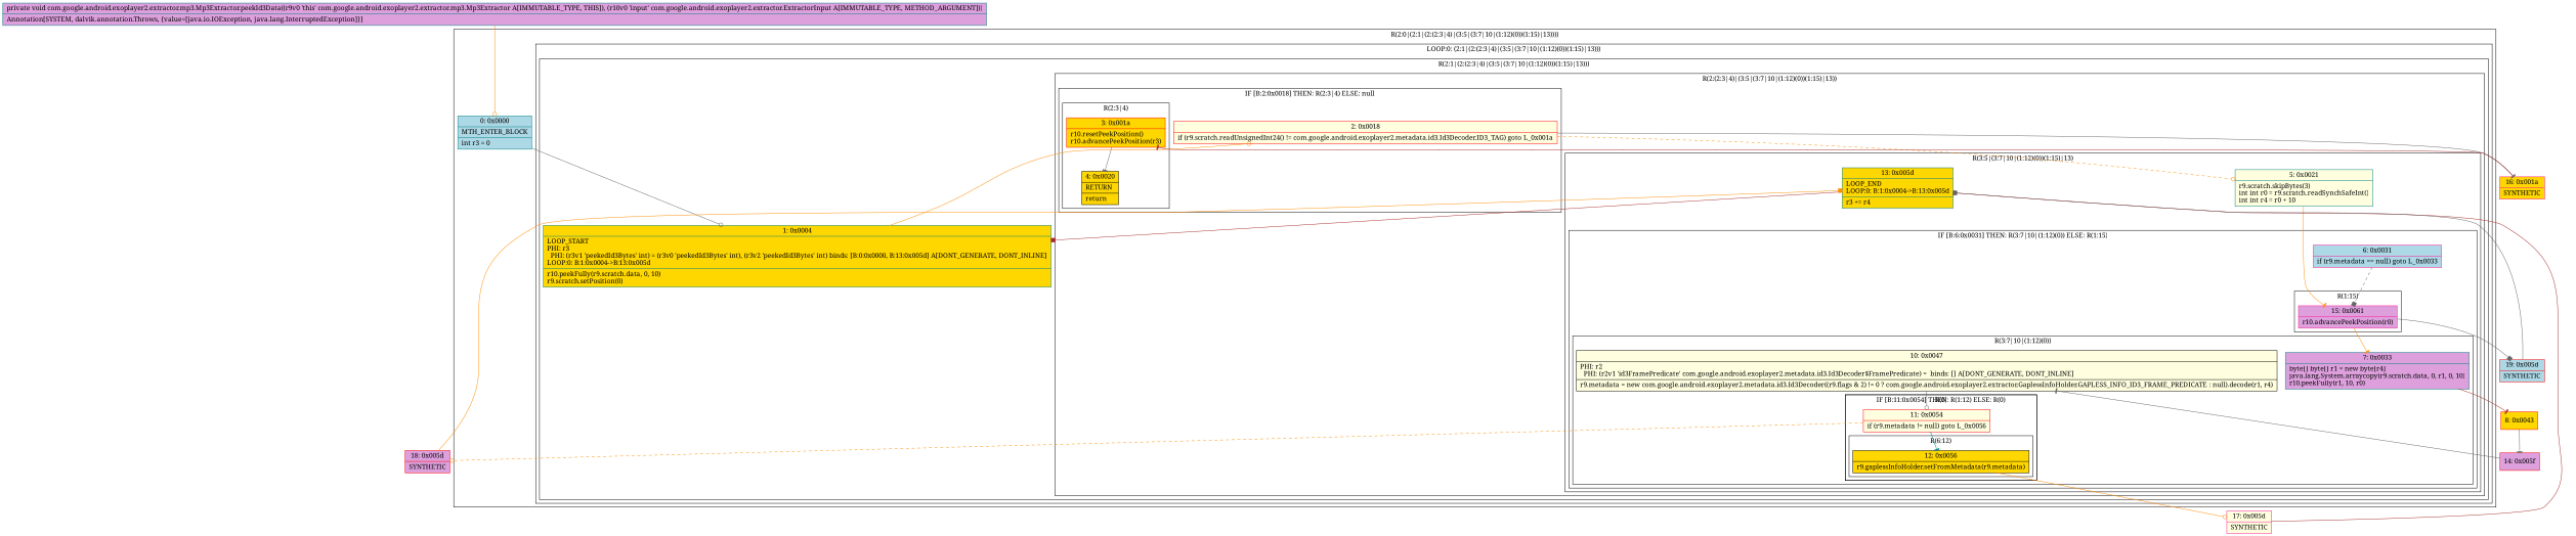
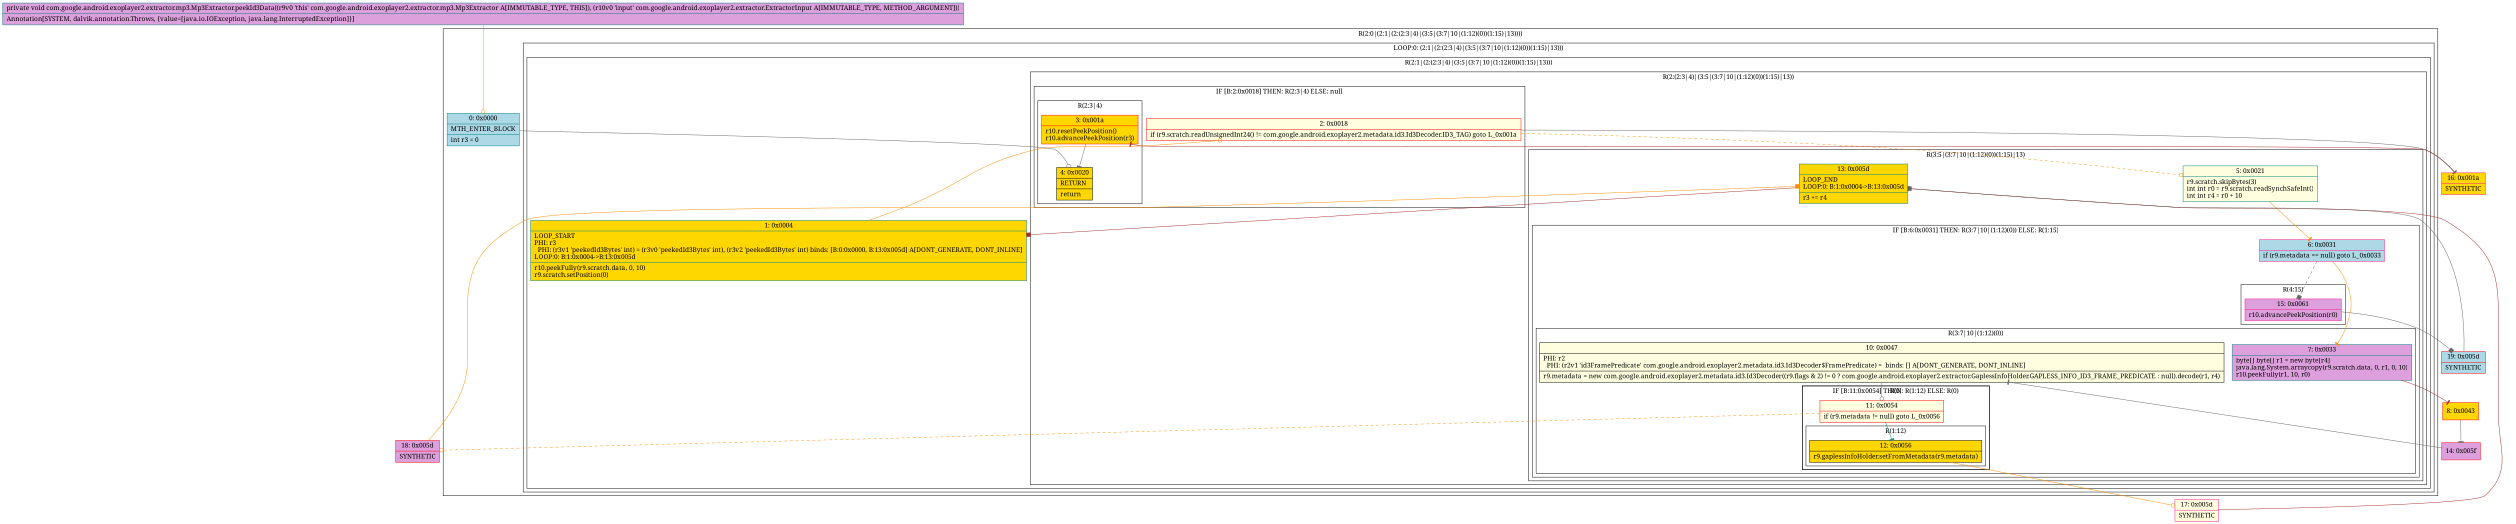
  digraph {
    fontname="Noto Serif"
    node [color=red fillcolor=gold fontname="Noto Serif" shape=record style=filled]
    edge [arrowhead=tee color=gray40 fontname="Noto Serif"]
    n1 [label="{3\:\ 0x001a|r10.resetPeekPosition()\lr10.advancePeekPosition(r3)\l}"]
    n2 [color=black label="{4\:\ 0x0020|RETURN\l|return\l}"]
    n3 [fillcolor=lightyellow label="{2\:\ 0x0018|if (r9.scratch.readUnsignedInt24() != com.google.android.exoplayer2.metadata.id3.Id3Decoder.ID3_TAG) goto L_0x001a\l}"]
    n4 [color=black label="{12\:\ 0x0056|r9.gaplessInfoHolder.setFromMetadata(r9.metadata)\l}"]
    n5 [fillcolor=lightyellow label="{11\:\ 0x0054|if (r9.metadata != null) goto L_0x0056\l}"]
    n6 [color=teal fillcolor=plum label="{7\:\ 0x0033|byte[] byte[] r1 = new byte[r4]\ljava.lang.System.arraycopy(r9.scratch.data, 0, r1, 0, 10)\lr10.peekFully(r1, 10, r0)\l}"]
    n7 [color=black fillcolor=lightyellow label="{10\:\ 0x0047|PHI: r2 \l  PHI: (r2v1 'id3FramePredicate' com.google.android.exoplayer2.metadata.id3.Id3Decoder$FramePredicate) =  binds: [] A[DONT_GENERATE, DONT_INLINE]\l|r9.metadata = new com.google.android.exoplayer2.metadata.id3.Id3Decoder((r9.flags & 2) != 0 ? com.google.android.exoplayer2.extractor.GaplessInfoHolder.GAPLESS_INFO_ID3_FRAME_PREDICATE : null).decode(r1, r4)\l}"]
    n8 [color=deeppink fillcolor=plum label="{15\:\ 0x0061|r10.advancePeekPosition(r0)\l}"]
    n9 [color=deeppink fillcolor=lightblue label="{6\:\ 0x0031|if (r9.metadata == null) goto L_0x0033\l}"]
    n10 [color=teal fillcolor=lightyellow label="{5\:\ 0x0021|r9.scratch.skipBytes(3)\lint int r0 = r9.scratch.readSynchSafeInt()\lint int r4 = r0 + 10\l}"]
    n11 [color=teal label="{13\:\ 0x005d|LOOP_END\lLOOP:0: B:1:0x0004\-\>B:13:0x005d\l|r3 += r4\l}"]
    n12 [color=teal label="{1\:\ 0x0004|LOOP_START\lPHI: r3 \l  PHI: (r3v1 'peekedId3Bytes' int) = (r3v0 'peekedId3Bytes' int), (r3v2 'peekedId3Bytes' int) binds: [B:0:0x0000, B:13:0x005d] A[DONT_GENERATE, DONT_INLINE]\lLOOP:0: B:1:0x0004\-\>B:13:0x005d\l|r10.peekFully(r9.scratch.data, 0, 10)\lr9.scratch.setPosition(0)\l}"]
    n13 [color=teal fillcolor=lightblue label="{0\:\ 0x0000|MTH_ENTER_BLOCK\l|int r3 = 0\l}"]
    n14 [color=deeppink label="{16\:\ 0x001a|SYNTHETIC\l}"]
    n15 [color=deeppink fillcolor=lightyellow label="{17\:\ 0x005d|SYNTHETIC\l}"]
    n16 [fillcolor=plum label="{18\:\ 0x005d|SYNTHETIC\l}"]
    n17 [label="{8\:\ 0x0043}"]
    n18 [fillcolor=lightblue label="{19\:\ 0x005d|SYNTHETIC\l}"]
    n19 [fillcolor=plum label="{14\:\ 0x005f}"]
    n20 [color=teal fillcolor=plum label="{private void com.google.android.exoplayer2.extractor.mp3.Mp3Extractor.peekId3Data((r9v0 'this' com.google.android.exoplayer2.extractor.mp3.Mp3Extractor A[IMMUTABLE_TYPE, THIS]), (r10v0 'input' com.google.android.exoplayer2.extractor.ExtractorInput A[IMMUTABLE_TYPE, METHOD_ARGUMENT]))  | Annotation[SYSTEM, dalvik.annotation.Throws, \{value=[java.io.IOException, java.lang.InterruptedException]\}]\l}"]
    subgraph cluster_1 {
      label="R(2:0|(2:1|(2:(2:3|4)|(3:5|(3:7|10|(1:12)(0))(1:15)|13))))"
      n13
      subgraph cluster_2 {
        label="LOOP:0: (2:1|(2:(2:3|4)|(3:5|(3:7|10|(1:12)(0))(1:15)|13)))"
        subgraph cluster_3 {
          label="R(2:1|(2:(2:3|4)|(3:5|(3:7|10|(1:12)(0))(1:15)|13)))"
          n12
          subgraph cluster_4 {
            label="R(2:(2:3|4)|(3:5|(3:7|10|(1:12)(0))(1:15)|13))"
            subgraph cluster_5 {
              label="IF [B:2:0x0018] THEN: R(2:3|4) ELSE: null"
              n3
              subgraph cluster_6 {
                label="R(2:3|4)"
                n1
                n2
              }
            }
            subgraph cluster_7 {
              label="R(3:5|(3:7|10|(1:12)(0))(1:15)|13)"
              n10
              n11
              subgraph cluster_8 {
                label="IF [B:6:0x0031] THEN: R(3:7|10|(1:12)(0)) ELSE: R(1:15)"
                n9
                subgraph cluster_9 {
                  label="R(3:7|10|(1:12)(0))"
                  n6
                  n7
                  subgraph cluster_10 {
                    label="IF [B:11:0x0054] THEN: R(1:12) ELSE: R(0)"
                    n5
                    subgraph cluster_11 {
-                     label="R(6:12)"
+                     label="R(1:12)"
                      n4
                    }
                    subgraph cluster_12 {
                      label="R(0)"
                    }
                  }
                }
                subgraph cluster_13 {
-                 label="R(1:15)"
+                 label="R(4:15)"
                  n8
                }
              }
            }
          }
        }
      }
    }
    n1 -> n2
    n3 -> n10 [arrowhead=odot color=darkorange style=dashed]
    n3 -> n14
    n4 -> n15 [arrowhead=odot color=darkorange]
    n5 -> n4 [color=teal]
    n5 -> n16 [arrowhead=odot color=darkorange style=dashed]
    n6 -> n17 [color=brown]
    n7 -> n5 [arrowhead=odot]
    n8 -> n18 [arrowhead=box]
-   n8 -> n6 [color=darkorange]
+   n9 -> n6 [color=darkorange]
    n9 -> n8 [arrowhead=box style=dashed]
-   n10 -> n8 [color=darkorange]
+   n10 -> n9 [color=darkorange]
    n11 -> n12 [arrowhead=box color=brown]
    n12 -> n3 [arrowhead=odot color=darkorange]
-   n13 -> n12 [arrowhead=odot]
+   n13 -> n2 [arrowhead=odot]
    n14 -> n1 [color=brown]
    n15 -> n11 [color=brown]
    n16 -> n11 [arrowhead=box color=darkorange]
    n17 -> n19
    n18 -> n11 [arrowhead=box]
    n19 -> n7
    n20 -> n13 [arrowhead=odot color=darkorange]
  }
